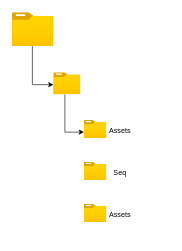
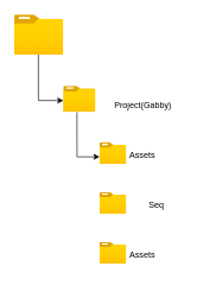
  <mxCell id="0" />
  <mxCell id="1" parent="0" />
  <mxCell id="2" value="" style="edgeStyle=orthogonalEdgeStyle;rounded=0;orthogonalLoop=1;jettySize=auto;html=1;entryX=-0.006;entryY=0.554;entryDx=0;entryDy=0;entryPerimeter=0;exitX=0.487;exitY=0.997;exitDx=0;exitDy=0;exitPerimeter=0;" parent="1" source="3" target="9" edge="1"><mxGeometry relative="1" as="geometry" /></mxCell>
  <mxCell id="3" value="" style="image;aspect=fixed;html=1;points=[];align=center;fontSize=12;image=img/lib/azure2/general/Folder_Blank.svg;" parent="1" vertex="1"><mxGeometry x="20" y="20" width="69" height="56.0" as="geometry" /></mxCell>
  <mxCell id="4" value="" style="edgeStyle=orthogonalEdgeStyle;rounded=0;orthogonalLoop=1;jettySize=auto;html=1;entryX=-0.006;entryY=0.642;entryDx=0;entryDy=0;entryPerimeter=0;exitX=0.417;exitY=1.001;exitDx=0;exitDy=0;exitPerimeter=0;" parent="1" source="9" target="6" edge="1"><mxGeometry relative="1" as="geometry"><mxPoint x="130" y="260" as="targetPoint" /></mxGeometry></mxCell>
  <mxCell id="5" value="" style="group;align=center;verticalAlign=top;strokeColor=none;fillColor=none;" parent="1" vertex="1" connectable="0"><mxGeometry x="140" y="200" width="142" height="56" as="geometry" /></mxCell>
  <mxCell id="6" value="&lt;div style=&quot;text-align: justify;&quot;&gt;&lt;br&gt;&lt;/div&gt;" style="image;aspect=fixed;html=1;points=[];align=center;fontSize=12;image=img/lib/azure2/general/Folder_Blank.svg;" parent="5" vertex="1"><mxGeometry width="37.54" height="30.467" as="geometry" /></mxCell>
  <mxCell id="7" value="Assets" style="text;html=1;align=center;verticalAlign=middle;whiteSpace=wrap;rounded=0;" parent="5" vertex="1"><mxGeometry x="44.069" y="3" width="32.1" height="30" as="geometry" /></mxCell>
  <mxCell id="8" value="" style="group" parent="1" vertex="1" connectable="0"><mxGeometry x="89" y="120" width="171" height="56" as="geometry" /></mxCell>
  <mxCell id="9" value="&lt;div style=&quot;text-align: justify;&quot;&gt;&lt;br&gt;&lt;/div&gt;" style="image;aspect=fixed;html=1;points=[];align=center;fontSize=12;image=img/lib/azure2/general/Folder_Blank.svg;" parent="8" vertex="1"><mxGeometry width="45.207" height="36.69" as="geometry" /></mxCell>
+ <mxCell id="10" value="Project(Gabby)" style="text;html=1;align=center;verticalAlign=middle;whiteSpace=wrap;rounded=0;" parent="8" vertex="1"><mxGeometry x="53.069" y="13" width="117.931" height="30" as="geometry" /></mxCell>
  <mxCell id="11" value="" style="group;align=center;verticalAlign=top;strokeColor=none;fillColor=none;" parent="1" vertex="1" connectable="0"><mxGeometry x="140" y="270" width="142" height="56" as="geometry" /></mxCell>
  <mxCell id="12" value="&lt;div style=&quot;text-align: justify;&quot;&gt;&lt;br&gt;&lt;/div&gt;" style="image;aspect=fixed;html=1;points=[];align=center;fontSize=12;image=img/lib/azure2/general/Folder_Blank.svg;" parent="11" vertex="1"><mxGeometry width="37.54" height="30.467" as="geometry" /></mxCell>
- <mxCell id="13" value="Seq" style="text;html=1;align=center;verticalAlign=middle;whiteSpace=wrap;rounded=0;" parent="11" vertex="1"><mxGeometry x="44.069" y="3" width="32.1" height="30" as="geometry" /></mxCell>
+ <mxCell id="13" value="Seq" style="text;html=1;align=center;verticalAlign=middle;whiteSpace=wrap;rounded=0;" parent="11" vertex="1"><mxGeometry x="64.069" y="3" width="32.1" height="30" as="geometry" /></mxCell>
  <mxCell id="14" value="" style="group;align=center;verticalAlign=top;strokeColor=none;fillColor=none;" parent="1" vertex="1" connectable="0"><mxGeometry x="140" y="340" width="142" height="56" as="geometry" /></mxCell>
  <mxCell id="15" value="&lt;div style=&quot;text-align: justify;&quot;&gt;&lt;br&gt;&lt;/div&gt;" style="image;aspect=fixed;html=1;points=[];align=center;fontSize=12;image=img/lib/azure2/general/Folder_Blank.svg;" parent="14" vertex="1"><mxGeometry width="37.54" height="30.467" as="geometry" /></mxCell>
  <mxCell id="16" value="Assets" style="text;html=1;align=center;verticalAlign=middle;whiteSpace=wrap;rounded=0;" parent="14" vertex="1"><mxGeometry x="44.069" y="3" width="32.1" height="30" as="geometry" /></mxCell>
